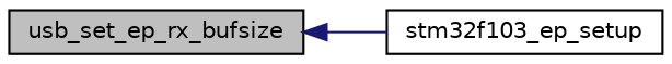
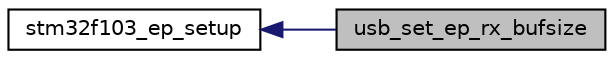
  digraph {
    rankdir=LR
    node [color=black fontname=Helvetica fontsize=10 shape=record style=filled]
    n1 [fillcolor=grey75 fontcolor=black height=0.2 label=usb_set_ep_rx_bufsize width=0.4]
    n2 [fillcolor=white height=0.2 label=stm32f103_ep_setup width=0.4]
-   n1 -> n2 [color=midnightblue dir=back fontname=Helvetica fontsize=10 labelfontname=Helvetica labelfontsize=10 style=solid]
+   n2 -> n1 [color=midnightblue dir=back fontname=Helvetica fontsize=10 labelfontname=Helvetica labelfontsize=10 style=solid]
  }
